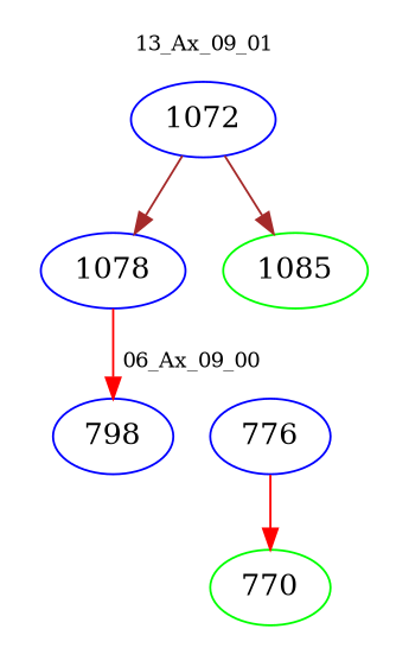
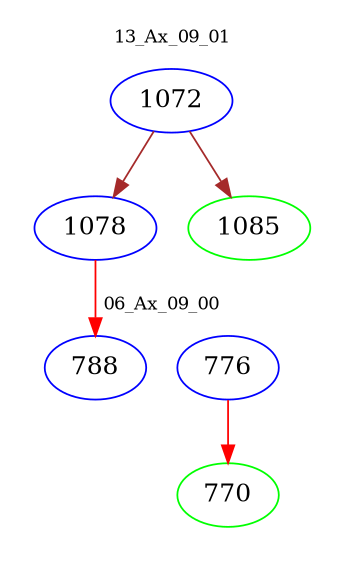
  digraph {
    node [color=blue]
    edge [color=red]
    n1 [label=776]
    n2 [color=green label=770]
-   n3 [label=798]
+   n3 [label=788]
    n4 [label=1072]
    n5 [label=1078]
    n6 [color=green label=1085]
    subgraph cluster_1 {
      color=white
      fontsize=10
      label="06_Ax_09_00"
      n1
      n2
      n3
    }
    subgraph cluster_2 {
      color=white
      fontsize=10
      label="13_Ax_09_01"
      n4
      n5
      n6
    }
    n1 -> n2
    n4 -> n5 [color=brown]
    n4 -> n6 [color=brown]
    n5 -> n3
  }
